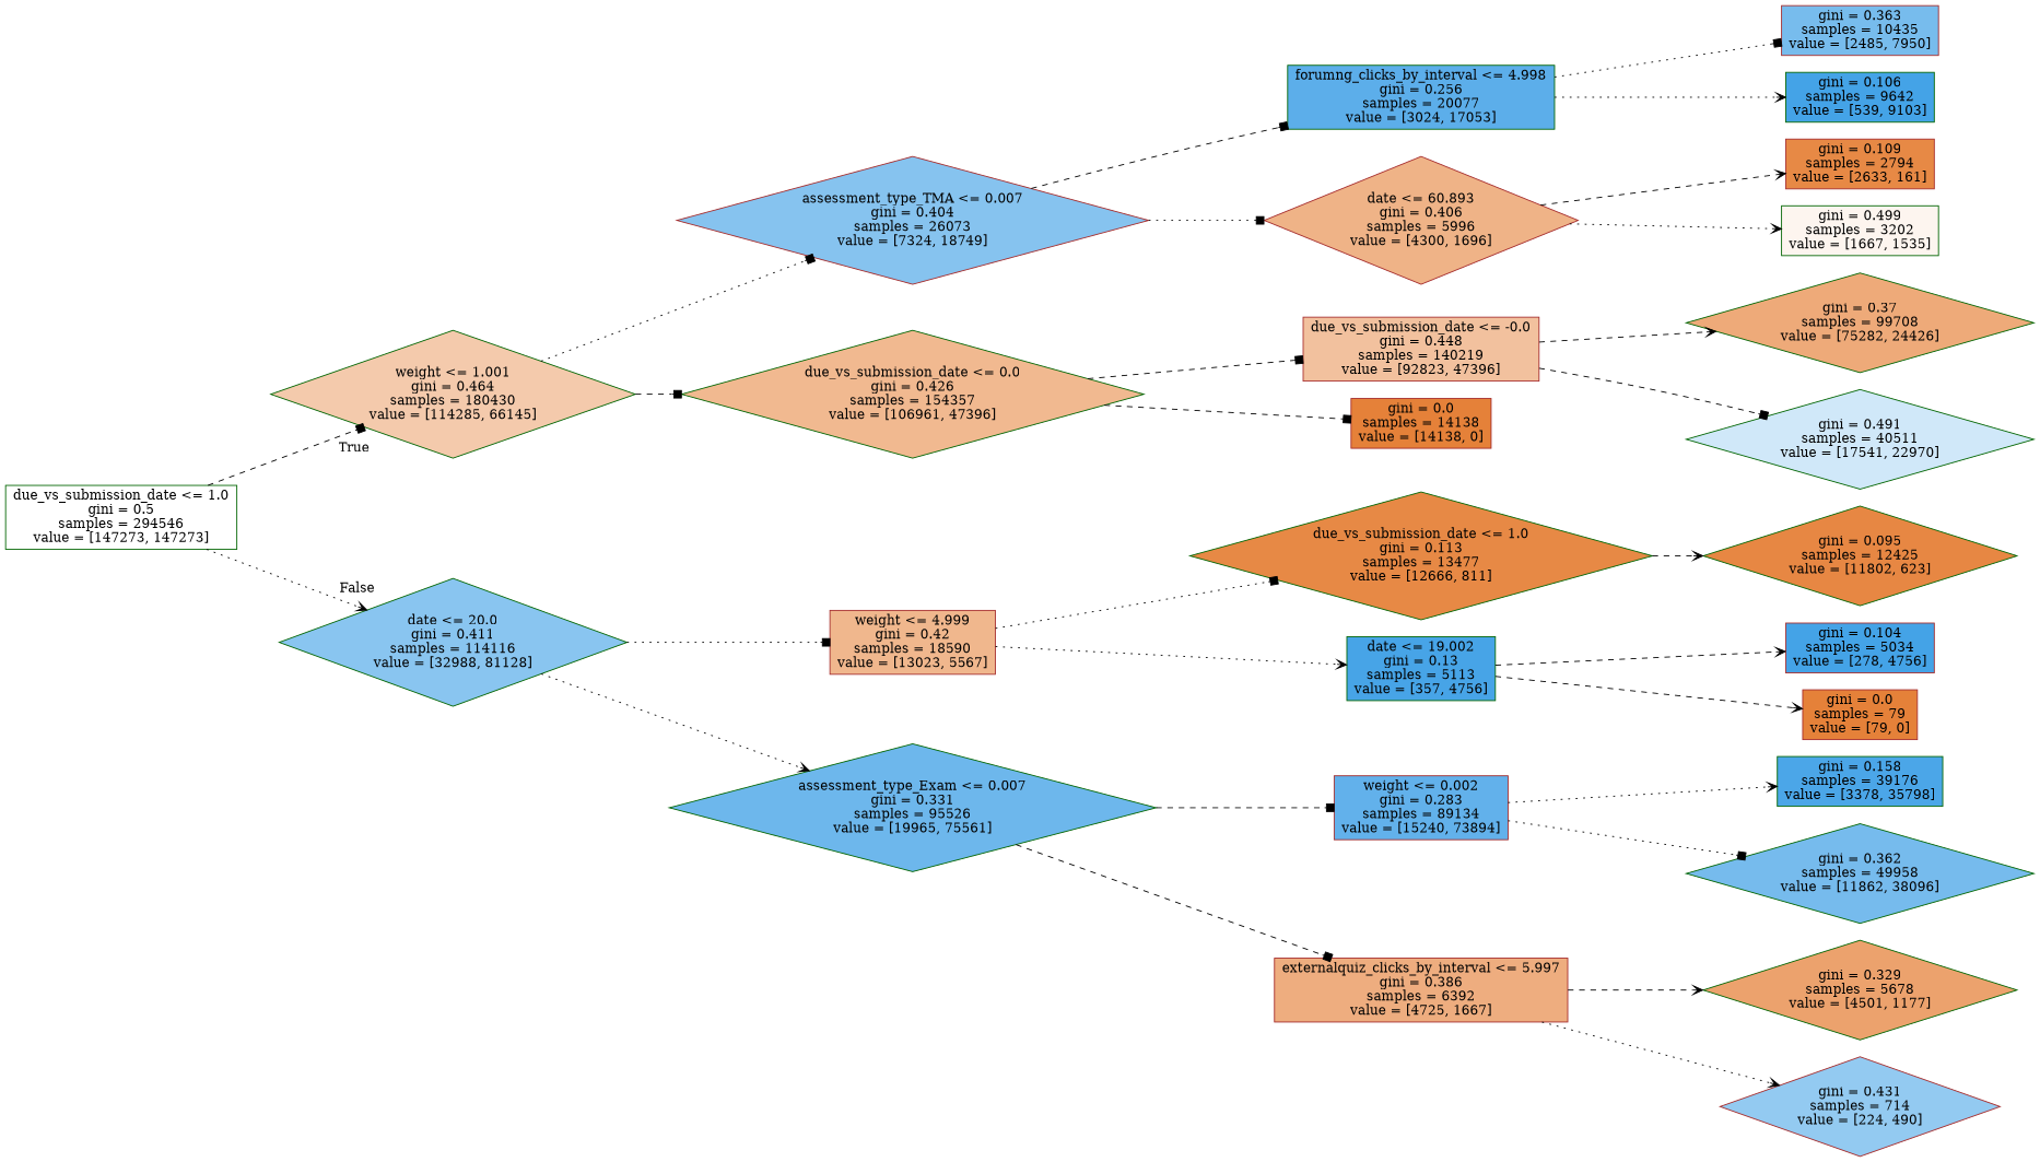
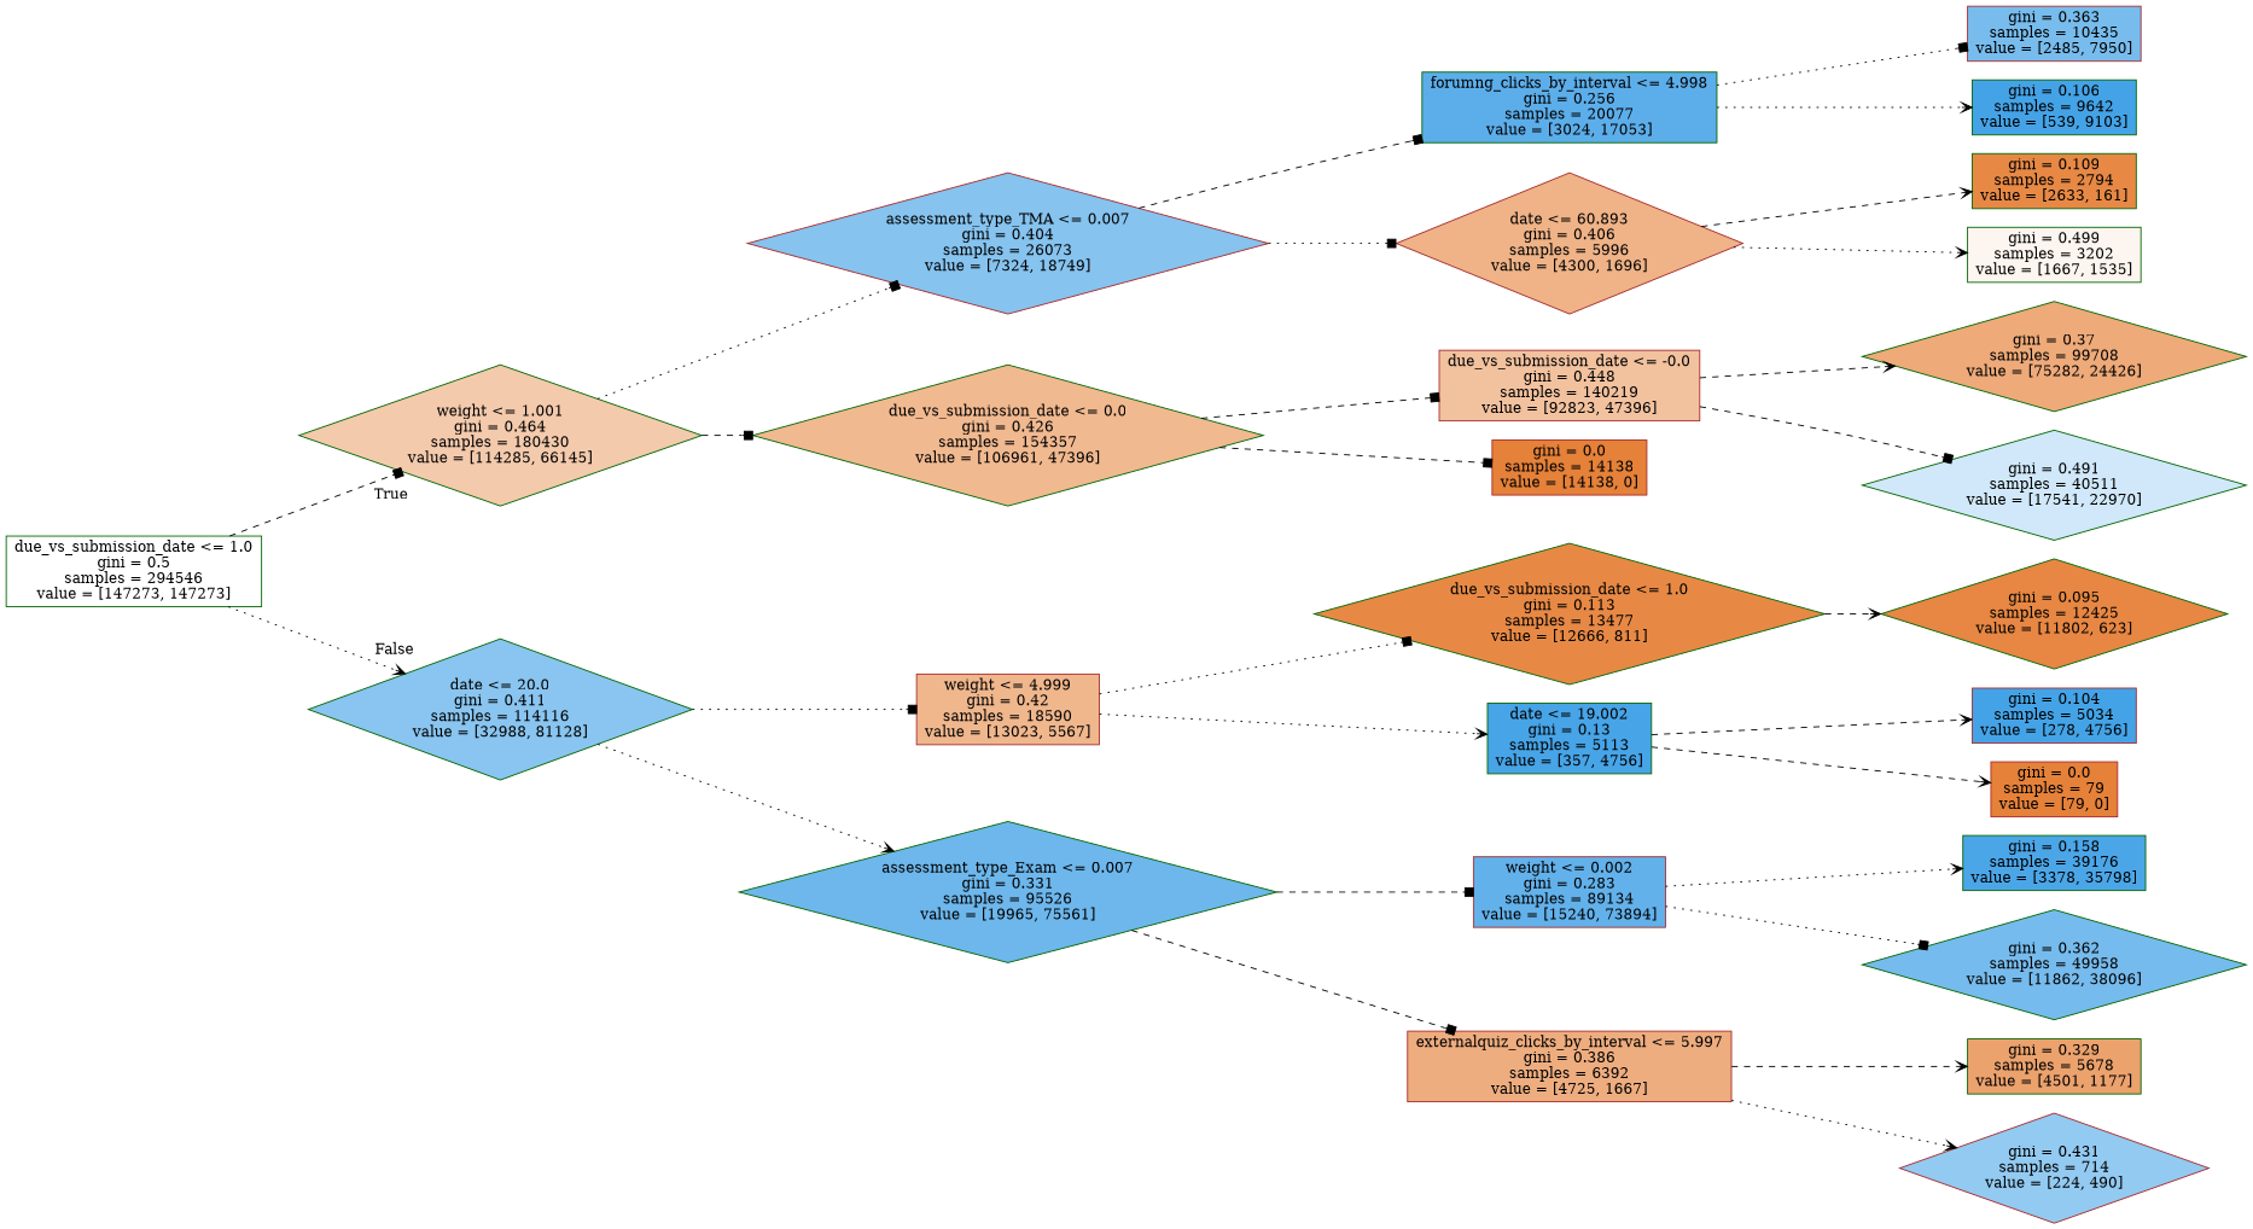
  digraph {
    rankdir=LR
    node [color=darkgreen fillcolor="#e58139ff" shape=box style=filled]
    edge [arrowhead=box style=dashed]
    n1 [fillcolor="#e5813900" label="due_vs_submission_date <= 1.0\ngini = 0.5\nsamples = 294546\nvalue = [147273, 147273]"]
    n2 [fillcolor="#e581396b" label="weight <= 1.001\ngini = 0.464\nsamples = 180430\nvalue = [114285, 66145]" shape=diamond]
    n3 [fillcolor="#399de597" label="date <= 20.0\ngini = 0.411\nsamples = 114116\nvalue = [32988, 81128]" shape=diamond]
    n4 [color=brown fillcolor="#399de59b" label="assessment_type_TMA <= 0.007\ngini = 0.404\nsamples = 26073\nvalue = [7324, 18749]" shape=diamond]
    n5 [fillcolor="#e581398e" label="due_vs_submission_date <= 0.0\ngini = 0.426\nsamples = 154357\nvalue = [106961, 47396]" shape=diamond]
    n6 [color=brown fillcolor="#e5813992" label="weight <= 4.999\ngini = 0.42\nsamples = 18590\nvalue = [13023, 5567]"]
    n7 [fillcolor="#399de5bc" label="assessment_type_Exam <= 0.007\ngini = 0.331\nsamples = 95526\nvalue = [19965, 75561]" shape=diamond]
    n8 [fillcolor="#399de5d2" label="forumng_clicks_by_interval <= 4.998\ngini = 0.256\nsamples = 20077\nvalue = [3024, 17053]"]
    n9 [color=brown fillcolor="#e581399a" label="date <= 60.893\ngini = 0.406\nsamples = 5996\nvalue = [4300, 1696]" shape=diamond]
    n10 [color=brown fillcolor="#e581397d" label="due_vs_submission_date <= -0.0\ngini = 0.448\nsamples = 140219\nvalue = [92823, 47396]"]
    n11 [color=brown label="gini = 0.0\nsamples = 14138\nvalue = [14138, 0]"]
    n12 [color=brown fillcolor="#399de5af" label="gini = 0.363\nsamples = 10435\nvalue = [2485, 7950]"]
    n13 [fillcolor="#399de5f0" label="gini = 0.106\nsamples = 9642\nvalue = [539, 9103]"]
-   n14 [color=brown fillcolor="#e58139ef" label="gini = 0.109\nsamples = 2794\nvalue = [2633, 161]"]
+   n14 [fillcolor="#e58139ef" label="gini = 0.109\nsamples = 2794\nvalue = [2633, 161]"]
    n15 [fillcolor="#e5813914" label="gini = 0.499\nsamples = 3202\nvalue = [1667, 1535]"]
    n16 [fillcolor="#e58139ac" label="gini = 0.37\nsamples = 99708\nvalue = [75282, 24426]" shape=diamond]
    n17 [fillcolor="#399de53c" label="gini = 0.491\nsamples = 40511\nvalue = [17541, 22970]" shape=diamond]
    n18 [fillcolor="#e58139ef" label="due_vs_submission_date <= 1.0\ngini = 0.113\nsamples = 13477\nvalue = [12666, 811]" shape=diamond]
    n19 [fillcolor="#399de5ec" label="date <= 19.002\ngini = 0.13\nsamples = 5113\nvalue = [357, 4756]"]
    n20 [color=brown fillcolor="#399de5ca" label="weight <= 0.002\ngini = 0.283\nsamples = 89134\nvalue = [15240, 73894]"]
    n21 [color=brown fillcolor="#e58139a5" label="externalquiz_clicks_by_interval <= 5.997\ngini = 0.386\nsamples = 6392\nvalue = [4725, 1667]"]
    n22 [fillcolor="#e58139f2" label="gini = 0.095\nsamples = 12425\nvalue = [11802, 623]" shape=diamond]
    n23 [color=brown fillcolor="#399de5f0" label="gini = 0.104\nsamples = 5034\nvalue = [278, 4756]"]
    n24 [color=brown label="gini = 0.0\nsamples = 79\nvalue = [79, 0]"]
    n25 [fillcolor="#399de5e7" label="gini = 0.158\nsamples = 39176\nvalue = [3378, 35798]"]
    n26 [fillcolor="#399de5b0" label="gini = 0.362\nsamples = 49958\nvalue = [11862, 38096]" shape=diamond]
-   n27 [fillcolor="#e58139bc" label="gini = 0.329\nsamples = 5678\nvalue = [4501, 1177]" shape=diamond]
+   n27 [fillcolor="#e58139bc" label="gini = 0.329\nsamples = 5678\nvalue = [4501, 1177]"]
    n28 [color=brown fillcolor="#399de58a" label="gini = 0.431\nsamples = 714\nvalue = [224, 490]" shape=diamond]
    n1 -> n2 [headlabel=True labelangle=45 labeldistance=2.5]
    n1 -> n3 [arrowhead=vee headlabel=False labelangle=-45 labeldistance=2.5 style=dotted]
    n2 -> n4 [style=dotted]
    n2 -> n5
    n3 -> n6 [style=dotted]
    n3 -> n7 [arrowhead=vee style=dotted]
    n4 -> n8
    n4 -> n9 [style=dotted]
    n5 -> n10
    n5 -> n11
    n6 -> n18 [style=dotted]
    n6 -> n19 [arrowhead=vee style=dotted]
    n7 -> n20
    n7 -> n21
    n8 -> n12 [style=dotted]
    n8 -> n13 [arrowhead=vee style=dotted]
    n9 -> n14 [arrowhead=vee]
    n9 -> n15 [arrowhead=vee style=dotted]
    n10 -> n16 [arrowhead=vee]
    n10 -> n17
    n18 -> n22 [arrowhead=vee]
    n19 -> n23 [arrowhead=vee]
    n19 -> n24 [arrowhead=vee]
    n20 -> n25 [arrowhead=vee style=dotted]
    n20 -> n26 [style=dotted]
    n21 -> n27 [arrowhead=vee]
    n21 -> n28 [arrowhead=vee style=dotted]
  }
